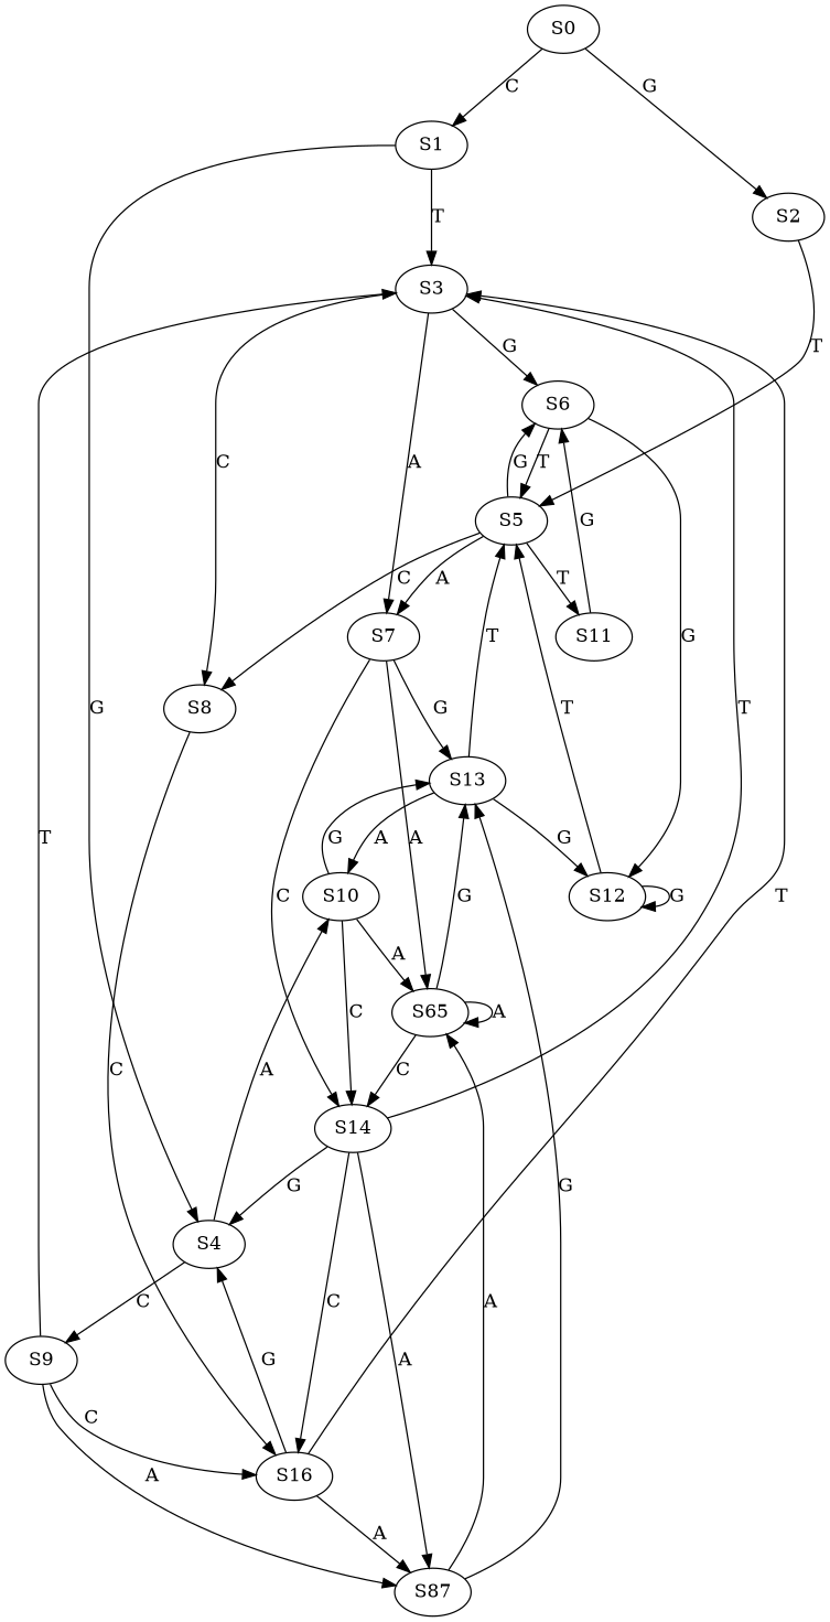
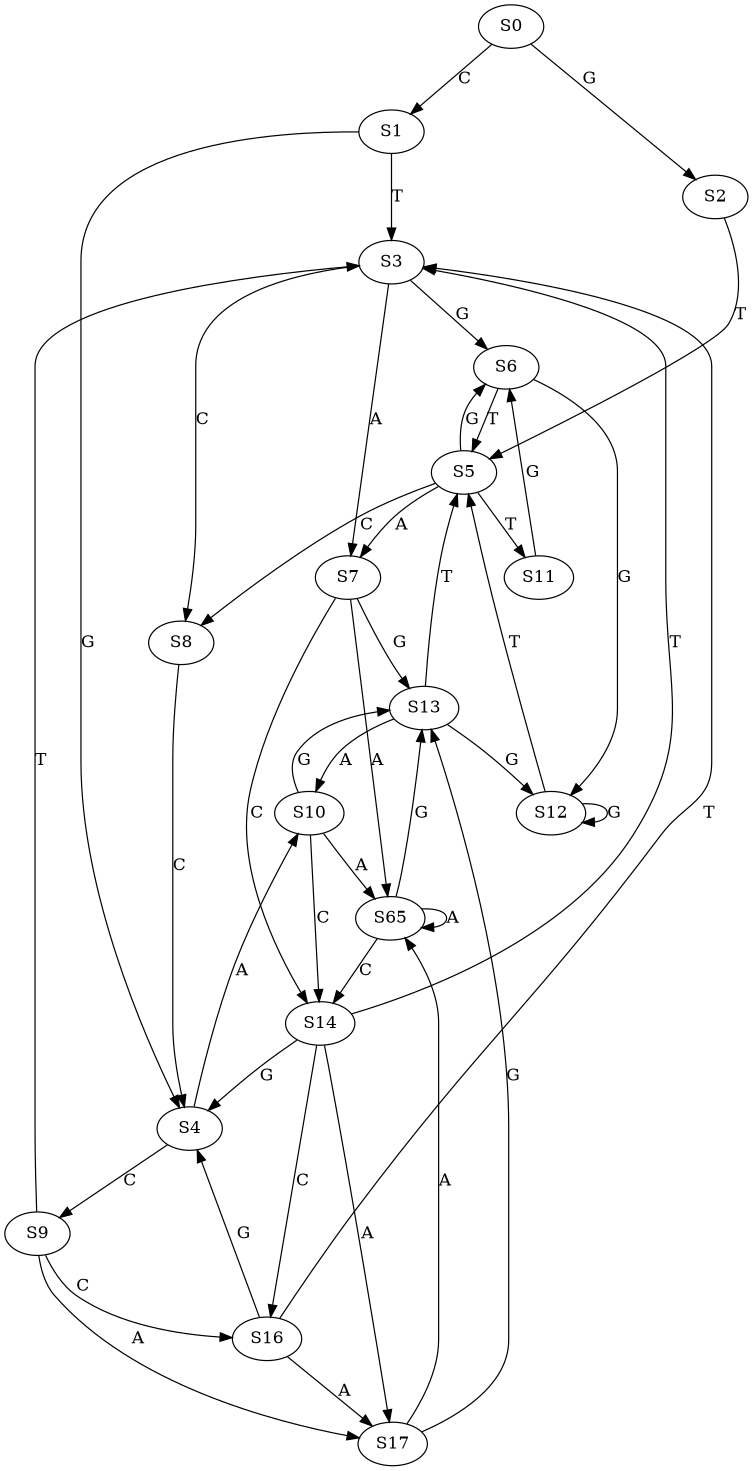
  strict digraph {
    S0
    S1
    S2
    S3
    S4
    S5
    S6
    S7
    S8
    S9
    S10
    S11
    S12
    S13
    S14
    n16 [label=S65]
    S16
-   S17 [label=S87]
+   S17
    S0 -> S1 [label=C]
    S0 -> S2 [label=G]
    S1 -> S3 [label=T]
    S1 -> S4 [label=G]
    S2 -> S5 [label=T]
    S3 -> S6 [label=G]
    S3 -> S7 [label=A]
    S3 -> S8 [label=C]
    S4 -> S9 [label=C]
    S4 -> S10 [label=A]
    S5 -> S6 [label=G]
    S5 -> S7 [label=A]
    S5 -> S8 [label=C]
    S5 -> S11 [label=T]
    S6 -> S5 [label=T]
    S6 -> S12 [label=G]
    S7 -> S13 [label=G]
    S7 -> S14 [label=C]
    S7 -> n16 [label=A]
-   S8 -> S16 [label=C]
+   S8 -> S4 [label=C]
    S9 -> S3 [label=T]
    S9 -> S16 [label=C]
    S9 -> S17 [label=A]
    S10 -> S13 [label=G]
    S10 -> S14 [label=C]
    S10 -> n16 [label=A]
    S11 -> S6 [label=G]
    S12 -> S5 [label=T]
    S12 -> S12 [label=G]
    S13 -> S5 [label=T]
    S13 -> S10 [label=A]
    S13 -> S12 [label=G]
    S14 -> S3 [label=T]
    S14 -> S4 [label=G]
    S14 -> S16 [label=C]
    S14 -> S17 [label=A]
    n16 -> S13 [label=G]
    n16 -> S14 [label=C]
    n16 -> n16 [label=A]
    S16 -> S3 [label=T]
    S16 -> S4 [label=G]
    S16 -> S17 [label=A]
    S17 -> S13 [label=G]
    S17 -> n16 [label=A]
  }
